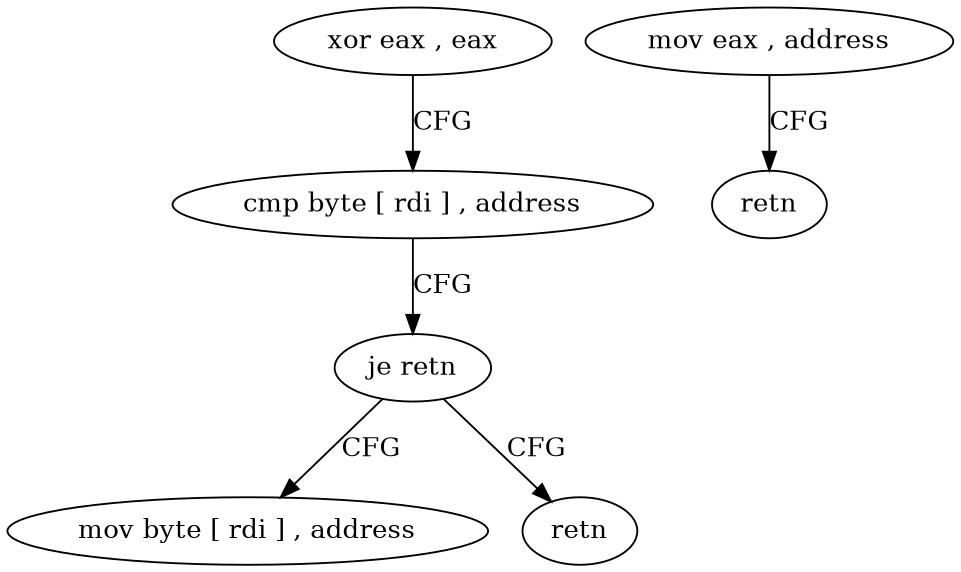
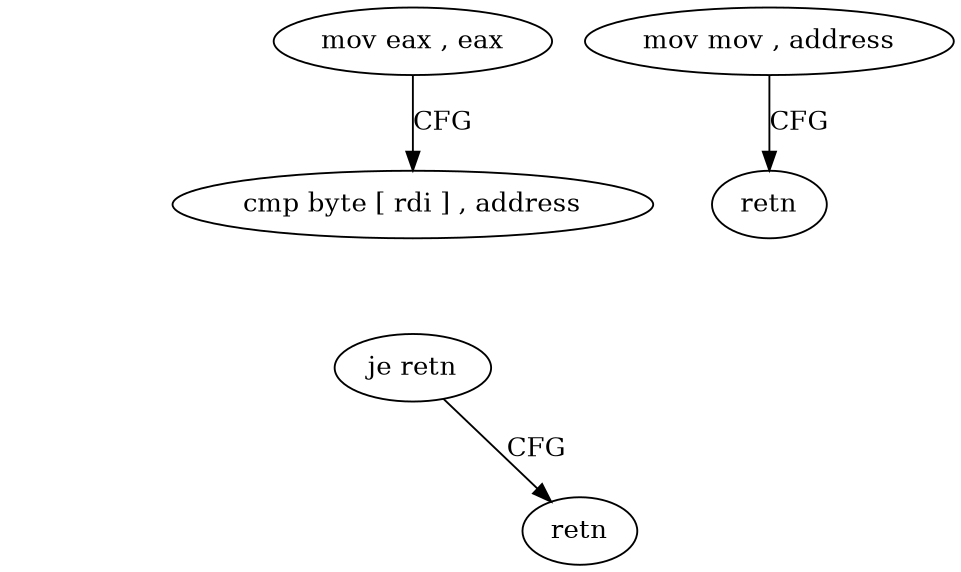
  digraph {
-   n1 [label="xor eax , eax"]
+   n1 [label="mov eax , eax"]
    n2 [label="cmp byte [ rdi ] , address"]
    n3 [label="je retn"]
-   n4 [label="mov byte [ rdi ] , address"]
    n5 [label=retn]
-   n6 [label="mov eax , address"]
+   n6 [label="mov mov , address"]
    n7 [label=retn]
    n1 -> n2 [label=CFG]
-   n2 -> n3 [label=CFG]
-   n3 -> n4 [label=CFG]
    n3 -> n5 [label=CFG]
    n6 -> n7 [label=CFG]
  }
